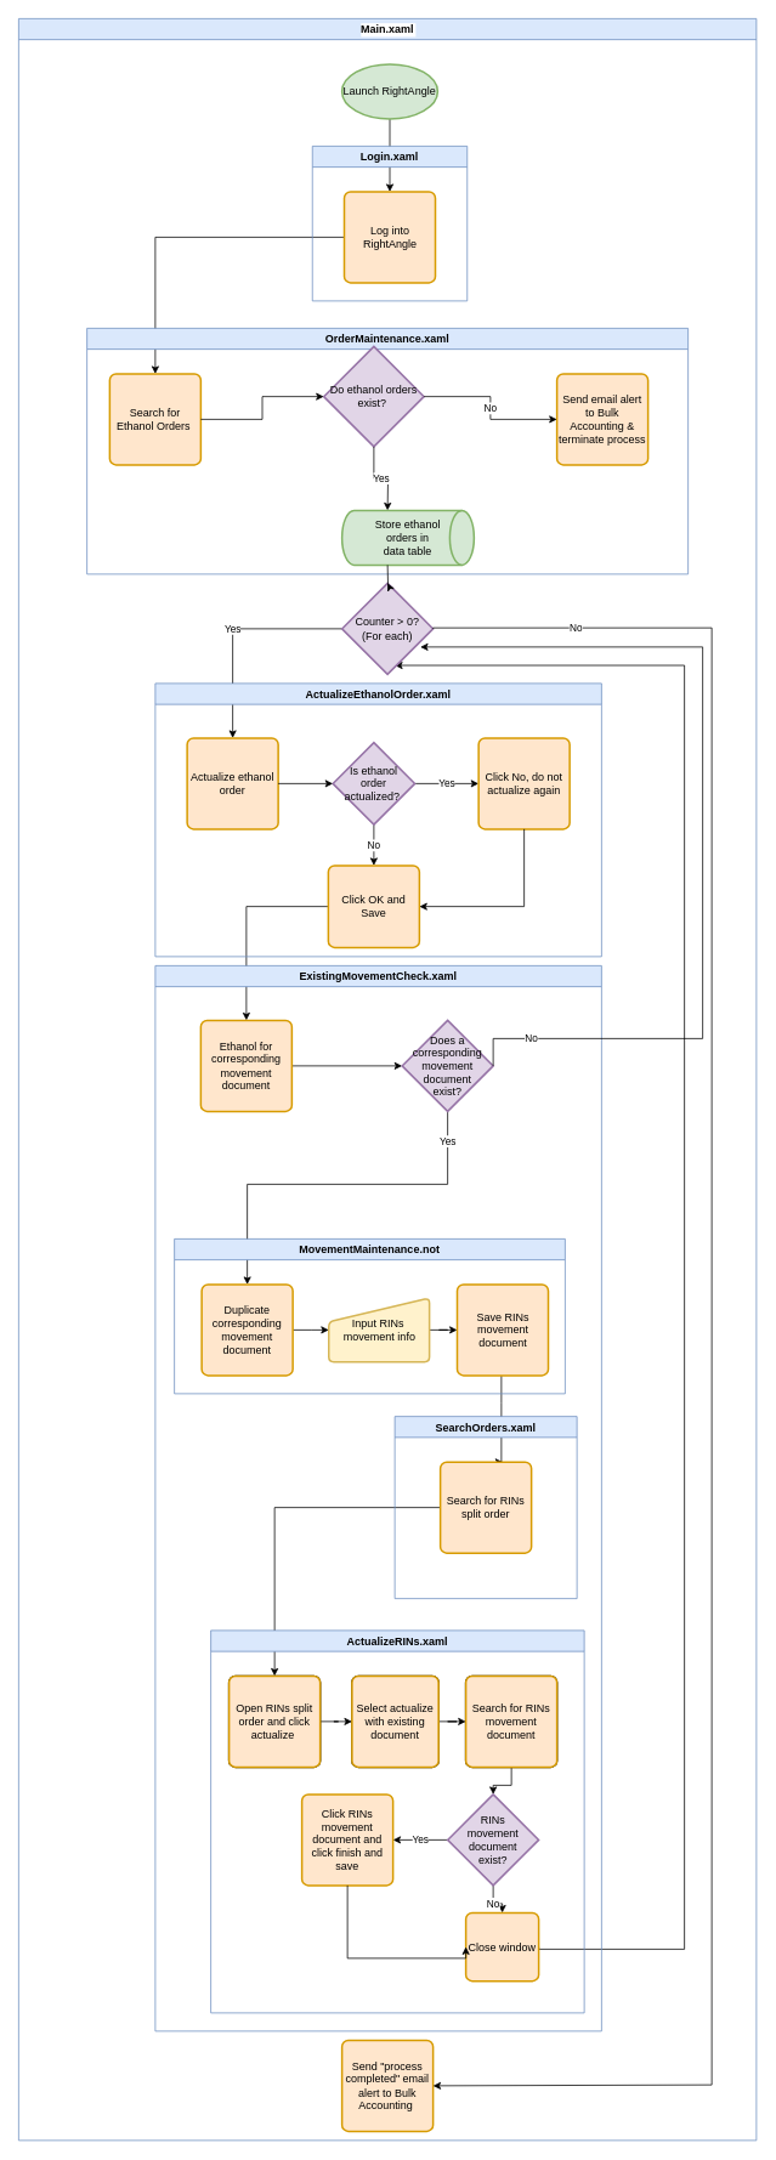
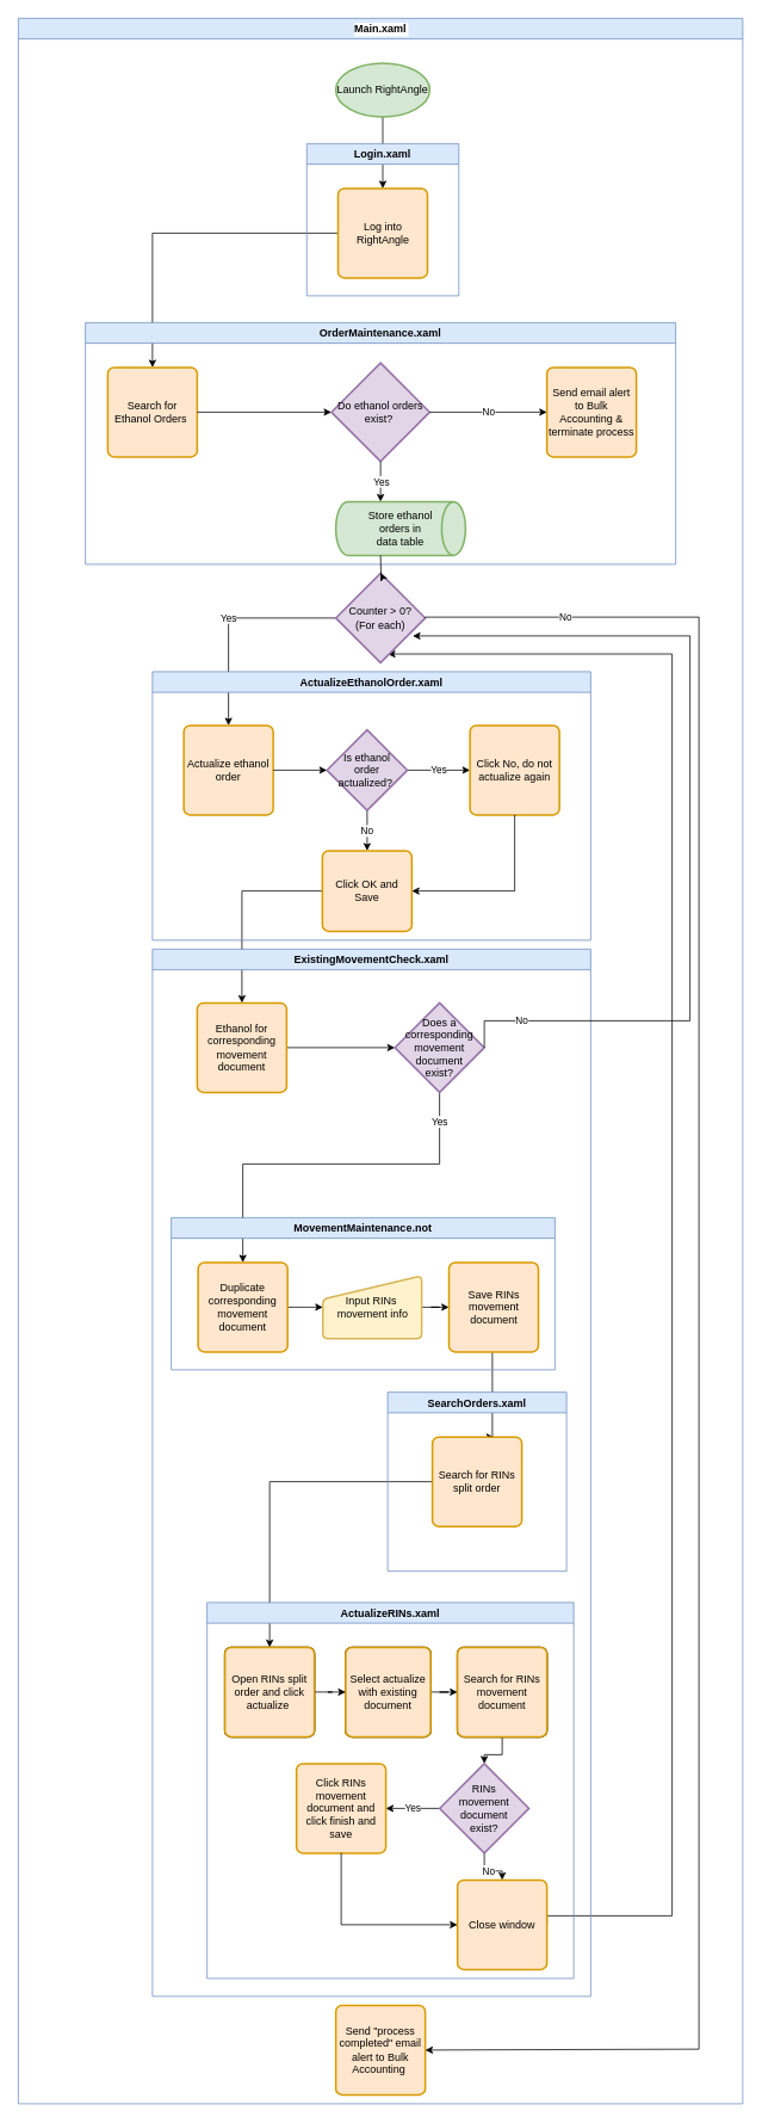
  <mxCell id="0" />
  <mxCell id="1" parent="0" />
  <mxCell id="2" value="Main.xaml" style="swimlane;labelBackgroundColor=#ffffff;fillColor=#dae8fc;strokeColor=#6c8ebf;" vertex="1" parent="1"><mxGeometry width="810" height="2330" as="geometry" x="20" y="20" /></mxCell>
  <mxCell id="3" value="" style="endArrow=classic;html=1;rounded=0;edgeStyle=orthogonalEdgeStyle;exitX=1;exitY=0.5;exitDx=0;exitDy=0;entryX=0.58;entryY=0.902;entryDx=0;entryDy=0;entryPerimeter=0;" edge="1" parent="2" source="46" target="61"><mxGeometry width="50" height="50" relative="1" as="geometry"><mxPoint x="621" y="2200" as="sourcePoint" /><mxPoint x="551" y="700" as="targetPoint" /><Array as="points"><mxPoint x="731" y="2120" /><mxPoint x="731" y="710" /></Array></mxGeometry></mxCell>
  <mxCell id="4" style="edgeStyle=orthogonalEdgeStyle;rounded=0;orthogonalLoop=1;jettySize=auto;html=1;entryX=0.5;entryY=0;entryDx=0;entryDy=0;" edge="1" parent="2" source="10" target="52"><mxGeometry relative="1" as="geometry" /></mxCell>
  <mxCell id="5" value="Yes" style="edgeStyle=orthogonalEdgeStyle;rounded=0;orthogonalLoop=1;jettySize=auto;html=1;entryX=0.5;entryY=0;entryDx=0;entryDy=0;exitX=0;exitY=0.5;exitDx=0;exitDy=0;exitPerimeter=0;" edge="1" parent="2" source="61" target="12"><mxGeometry relative="1" as="geometry"><mxPoint x="337.5" y="680" as="sourcePoint" /></mxGeometry></mxCell>
  <mxCell id="6" style="edgeStyle=orthogonalEdgeStyle;rounded=0;orthogonalLoop=1;jettySize=auto;html=1;" edge="1" parent="2" source="18" target="25"><mxGeometry relative="1" as="geometry"><Array as="points"><mxPoint x="250" y="975" /></Array></mxGeometry></mxCell>
  <mxCell id="7" style="edgeStyle=orthogonalEdgeStyle;rounded=0;orthogonalLoop=1;jettySize=auto;html=1;entryX=0.5;entryY=0;entryDx=0;entryDy=0;" edge="1" parent="2" source="8" target="10"><mxGeometry relative="1" as="geometry"><mxPoint x="408" y="210" as="targetPoint" /></mxGeometry></mxCell>
  <mxCell id="8" value="Launch RightAngle" style="strokeWidth=2;html=1;shape=mxgraph.flowchart.start_1;whiteSpace=wrap;fillColor=#d5e8d4;strokeColor=#82b366;" vertex="1" parent="2"><mxGeometry x="355" y="50" width="105" height="60" as="geometry" /></mxCell>
  <mxCell id="9" value="Login.xaml" style="swimlane;fillColor=#dae8fc;strokeColor=#6c8ebf;" vertex="1" parent="2"><mxGeometry x="322.5" y="140" width="170" height="170" as="geometry" /></mxCell>
  <mxCell id="10" value="Log into RightAngle" style="rounded=1;whiteSpace=wrap;html=1;absoluteArcSize=1;arcSize=14;strokeWidth=2;fillColor=#ffe6cc;strokeColor=#d79b00;" vertex="1" parent="9"><mxGeometry x="35" y="50" width="100" height="100" as="geometry" /></mxCell>
  <mxCell id="11" value="ActualizeEthanolOrder.xaml" style="swimlane;fillColor=#dae8fc;strokeColor=#6c8ebf;" vertex="1" parent="2"><mxGeometry x="150" y="730" width="490" height="300" as="geometry" /></mxCell>
  <mxCell id="12" value="Actualize ethanol order" style="rounded=1;whiteSpace=wrap;html=1;absoluteArcSize=1;arcSize=14;strokeWidth=2;fillColor=#ffe6cc;strokeColor=#d79b00;" vertex="1" parent="11"><mxGeometry x="35" y="60" width="100" height="100" as="geometry" /></mxCell>
  <mxCell id="13" value="Yes" style="edgeStyle=orthogonalEdgeStyle;rounded=0;orthogonalLoop=1;jettySize=auto;html=1;entryX=0;entryY=0.5;entryDx=0;entryDy=0;" edge="1" parent="11" source="15" target="17"><mxGeometry relative="1" as="geometry" /></mxCell>
  <mxCell id="14" value="No" style="edgeStyle=orthogonalEdgeStyle;rounded=0;orthogonalLoop=1;jettySize=auto;html=1;" edge="1" parent="11" source="15" target="18"><mxGeometry relative="1" as="geometry" /></mxCell>
  <mxCell id="15" value="Is ethanol &lt;br&gt;order actualized?&amp;nbsp;" style="strokeWidth=2;html=1;shape=mxgraph.flowchart.decision;whiteSpace=wrap;fillColor=#e1d5e7;strokeColor=#9673a6;" vertex="1" parent="11"><mxGeometry x="195" y="65" width="90" height="90" as="geometry" /></mxCell>
  <mxCell id="16" value="" style="edgeStyle=orthogonalEdgeStyle;rounded=0;orthogonalLoop=1;jettySize=auto;html=1;" edge="1" parent="11" source="12" target="15"><mxGeometry relative="1" as="geometry" /></mxCell>
  <mxCell id="17" value="Click No, do not actualize again" style="rounded=1;whiteSpace=wrap;html=1;absoluteArcSize=1;arcSize=14;strokeWidth=2;fillColor=#ffe6cc;strokeColor=#d79b00;" vertex="1" parent="11"><mxGeometry x="355" y="60" width="100" height="100" as="geometry" /></mxCell>
  <mxCell id="18" value="Click OK and Save" style="rounded=1;whiteSpace=wrap;html=1;absoluteArcSize=1;arcSize=14;strokeWidth=2;fillColor=#ffe6cc;strokeColor=#d79b00;" vertex="1" parent="11"><mxGeometry x="190" y="200" width="100" height="90" as="geometry" /></mxCell>
  <mxCell id="19" style="edgeStyle=orthogonalEdgeStyle;rounded=0;orthogonalLoop=1;jettySize=auto;html=1;entryX=1;entryY=0.5;entryDx=0;entryDy=0;exitX=0.5;exitY=1;exitDx=0;exitDy=0;" edge="1" parent="11" source="17" target="18"><mxGeometry relative="1" as="geometry"><mxPoint x="405" y="240" as="targetPoint" /></mxGeometry></mxCell>
  <mxCell id="20" value="ExistingMovementCheck.xaml" style="swimlane;fillColor=#dae8fc;strokeColor=#6c8ebf;" vertex="1" parent="2"><mxGeometry x="150" y="1040" width="490" height="1170" as="geometry" /></mxCell>
  <mxCell id="21" style="edgeStyle=orthogonalEdgeStyle;rounded=0;orthogonalLoop=1;jettySize=auto;html=1;" edge="1" parent="20" source="34" target="37"><mxGeometry relative="1" as="geometry" /></mxCell>
  <mxCell id="22" style="edgeStyle=orthogonalEdgeStyle;rounded=0;orthogonalLoop=1;jettySize=auto;html=1;entryX=0.688;entryY=0.002;entryDx=0;entryDy=0;entryPerimeter=0;" edge="1" parent="20" source="32" target="34"><mxGeometry relative="1" as="geometry"><mxPoint x="381.5" y="610" as="targetPoint" /><Array as="points"><mxPoint x="380" y="480" /><mxPoint x="380" y="480" /></Array></mxGeometry></mxCell>
  <mxCell id="23" value="Yes" style="edgeStyle=orthogonalEdgeStyle;rounded=0;orthogonalLoop=1;jettySize=auto;html=1;entryX=0.5;entryY=0;entryDx=0;entryDy=0;exitX=0.5;exitY=1;exitDx=0;exitDy=0;exitPerimeter=0;" edge="1" parent="20" source="26" target="29"><mxGeometry x="-0.837" relative="1" as="geometry"><Array as="points"><mxPoint x="321" y="240" /><mxPoint x="101" y="240" /></Array><mxPoint as="offset" /></mxGeometry></mxCell>
  <mxCell id="24" style="edgeStyle=orthogonalEdgeStyle;rounded=0;orthogonalLoop=1;jettySize=auto;html=1;entryX=0;entryY=0.5;entryDx=0;entryDy=0;entryPerimeter=0;" edge="1" parent="20" source="25" target="26"><mxGeometry relative="1" as="geometry" /></mxCell>
  <mxCell id="25" value="Ethanol for corresponding movement document" style="rounded=1;whiteSpace=wrap;html=1;absoluteArcSize=1;arcSize=14;strokeWidth=2;fillColor=#ffe6cc;strokeColor=#d79b00;" vertex="1" parent="20"><mxGeometry x="50" y="60" width="100" height="100" as="geometry" /></mxCell>
  <mxCell id="26" value="&lt;span&gt;Does a corresponding movement document &lt;br&gt;exist?&lt;/span&gt;" style="strokeWidth=2;html=1;shape=mxgraph.flowchart.decision;whiteSpace=wrap;labelBackgroundColor=none;fillColor=#e1d5e7;strokeColor=#9673a6;" vertex="1" parent="20"><mxGeometry x="271" y="60" width="100" height="100" as="geometry" /></mxCell>
  <mxCell id="27" value="MovementMaintenance.not" style="swimlane;labelBackgroundColor=none;fillColor=#dae8fc;strokeColor=#6c8ebf;" vertex="1" parent="20"><mxGeometry x="21" y="300" width="429" height="170" as="geometry" /></mxCell>
  <mxCell id="28" style="edgeStyle=orthogonalEdgeStyle;rounded=0;orthogonalLoop=1;jettySize=auto;html=1;" edge="1" parent="27" source="29" target="31"><mxGeometry relative="1" as="geometry" /></mxCell>
  <mxCell id="29" value="Duplicate corresponding movement document" style="rounded=1;whiteSpace=wrap;html=1;absoluteArcSize=1;arcSize=14;strokeWidth=2;labelBackgroundColor=none;fillColor=#ffe6cc;strokeColor=#d79b00;" vertex="1" parent="27"><mxGeometry x="30" y="50" width="100" height="100" as="geometry" /></mxCell>
  <mxCell id="30" style="edgeStyle=orthogonalEdgeStyle;rounded=0;orthogonalLoop=1;jettySize=auto;html=1;entryX=0;entryY=0.5;entryDx=0;entryDy=0;" edge="1" parent="27" source="31" target="32"><mxGeometry relative="1" as="geometry" /></mxCell>
  <mxCell id="31" value="Input RINs&amp;nbsp; movement info" style="html=1;strokeWidth=2;shape=manualInput;whiteSpace=wrap;rounded=1;size=26;arcSize=11;labelBackgroundColor=none;fillColor=#fff2cc;strokeColor=#d6b656;" vertex="1" parent="27"><mxGeometry x="169.5" y="65" width="110.5" height="70" as="geometry" /></mxCell>
  <mxCell id="32" value="Save RINs movement document" style="rounded=1;whiteSpace=wrap;html=1;absoluteArcSize=1;arcSize=14;strokeWidth=2;labelBackgroundColor=none;fillColor=#ffe6cc;strokeColor=#d79b00;" vertex="1" parent="27"><mxGeometry x="310.5" y="50" width="100" height="100" as="geometry" /></mxCell>
  <mxCell id="33" value="SearchOrders.xaml" style="swimlane;labelBackgroundColor=none;fillColor=#dae8fc;strokeColor=#6c8ebf;" vertex="1" parent="20"><mxGeometry x="263" y="495" width="200" height="200" as="geometry" /></mxCell>
  <mxCell id="34" value="Search for RINs split order" style="rounded=1;whiteSpace=wrap;html=1;absoluteArcSize=1;arcSize=14;strokeWidth=2;labelBackgroundColor=none;fillColor=#ffe6cc;strokeColor=#d79b00;" vertex="1" parent="33"><mxGeometry x="50" y="50" width="100" height="100" as="geometry" /></mxCell>
  <mxCell id="35" value="ActualizeRINs.xaml" style="swimlane;labelBackgroundColor=none;startSize=23;fillColor=#dae8fc;strokeColor=#6c8ebf;" vertex="1" parent="20"><mxGeometry x="61" y="730" width="410" height="420" as="geometry" /></mxCell>
  <mxCell id="36" style="edgeStyle=orthogonalEdgeStyle;rounded=0;orthogonalLoop=1;jettySize=auto;html=1;entryX=0;entryY=0.5;entryDx=0;entryDy=0;" edge="1" parent="35" source="37" target="39"><mxGeometry relative="1" as="geometry" /></mxCell>
  <mxCell id="37" value="Open RINs split order and click actualize&amp;nbsp;" style="rounded=1;whiteSpace=wrap;html=1;absoluteArcSize=1;arcSize=14;strokeWidth=2;labelBackgroundColor=none;" vertex="1" parent="35"><mxGeometry x="20" y="50" width="100" height="100" as="geometry" /></mxCell>
  <mxCell id="38" style="edgeStyle=orthogonalEdgeStyle;rounded=0;orthogonalLoop=1;jettySize=auto;html=1;entryX=0;entryY=0.5;entryDx=0;entryDy=0;" edge="1" parent="35" source="39" target="41"><mxGeometry relative="1" as="geometry" /></mxCell>
  <mxCell id="39" value="Select actualize with existing document" style="rounded=1;whiteSpace=wrap;html=1;absoluteArcSize=1;arcSize=14;strokeWidth=2;labelBackgroundColor=none;" vertex="1" parent="35"><mxGeometry x="155" y="50" width="95" height="100" as="geometry" /></mxCell>
  <mxCell id="40" style="edgeStyle=orthogonalEdgeStyle;rounded=0;orthogonalLoop=1;jettySize=auto;html=1;" edge="1" parent="35" source="41" target="44"><mxGeometry relative="1" as="geometry" /></mxCell>
  <mxCell id="41" value="Search for RINs movement document" style="rounded=1;whiteSpace=wrap;html=1;absoluteArcSize=1;arcSize=14;strokeWidth=2;labelBackgroundColor=none;" vertex="1" parent="35"><mxGeometry x="280" y="50" width="100" height="100" as="geometry" /></mxCell>
  <mxCell id="42" value="Yes" style="edgeStyle=orthogonalEdgeStyle;rounded=0;orthogonalLoop=1;jettySize=auto;html=1;entryX=1;entryY=0.5;entryDx=0;entryDy=0;" edge="1" parent="35" source="44" target="45"><mxGeometry relative="1" as="geometry" /></mxCell>
  <mxCell id="43" value="No" style="edgeStyle=orthogonalEdgeStyle;rounded=0;orthogonalLoop=1;jettySize=auto;html=1;entryX=0.5;entryY=0;entryDx=0;entryDy=0;" edge="1" parent="35" source="44" target="46"><mxGeometry relative="1" as="geometry" /></mxCell>
  <mxCell id="44" value="RINs &lt;br&gt;movement document &lt;br&gt;exist?" style="strokeWidth=2;html=1;shape=mxgraph.flowchart.decision;whiteSpace=wrap;labelBackgroundColor=none;fillColor=#e1d5e7;strokeColor=#9673a6;" vertex="1" parent="35"><mxGeometry x="260" y="180" width="100" height="100" as="geometry" /></mxCell>
  <mxCell id="45" value="Click RINs movement document and click finish and save" style="rounded=1;whiteSpace=wrap;html=1;absoluteArcSize=1;arcSize=14;strokeWidth=2;labelBackgroundColor=none;fillColor=#ffe6cc;strokeColor=#d79b00;" vertex="1" parent="35"><mxGeometry x="100" y="180" width="100" height="100" as="geometry" /></mxCell>
- <mxCell id="46" value="Close window" style="rounded=1;whiteSpace=wrap;html=1;absoluteArcSize=1;arcSize=14;strokeWidth=2;labelBackgroundColor=none;fillColor=#ffe6cc;strokeColor=#d79b00;" vertex="1" parent="35"><mxGeometry x="280" y="310" width="80" height="75" as="geometry" /></mxCell>
+ <mxCell id="46" value="Close window" style="rounded=1;whiteSpace=wrap;html=1;absoluteArcSize=1;arcSize=14;strokeWidth=2;labelBackgroundColor=none;fillColor=#ffe6cc;strokeColor=#d79b00;" vertex="1" parent="35"><mxGeometry x="280" y="310" width="100" height="100" as="geometry" /></mxCell>
  <mxCell id="47" style="edgeStyle=orthogonalEdgeStyle;rounded=0;orthogonalLoop=1;jettySize=auto;html=1;entryX=0;entryY=0.5;entryDx=0;entryDy=0;" edge="1" parent="35" source="45" target="46"><mxGeometry relative="1" as="geometry"><mxPoint x="220" y="390" as="targetPoint" /><Array as="points"><mxPoint x="150" y="360" /></Array></mxGeometry></mxCell>
  <mxCell id="48" value="Select actualize with existing document" style="rounded=1;whiteSpace=wrap;html=1;absoluteArcSize=1;arcSize=14;strokeWidth=2;labelBackgroundColor=none;fillColor=#ffe6cc;strokeColor=#d79b00;" vertex="1" parent="35"><mxGeometry x="155" y="50" width="95" height="100" as="geometry" /></mxCell>
  <mxCell id="49" value="Open RINs split order and click actualize&amp;nbsp;" style="rounded=1;whiteSpace=wrap;html=1;absoluteArcSize=1;arcSize=14;strokeWidth=2;labelBackgroundColor=none;fillColor=#ffe6cc;strokeColor=#d79b00;" vertex="1" parent="35"><mxGeometry x="20" y="50" width="100" height="100" as="geometry" /></mxCell>
  <mxCell id="50" value="Search for RINs movement document" style="rounded=1;whiteSpace=wrap;html=1;absoluteArcSize=1;arcSize=14;strokeWidth=2;labelBackgroundColor=none;fillColor=#ffe6cc;strokeColor=#d79b00;" vertex="1" parent="35"><mxGeometry x="280" y="50" width="100" height="100" as="geometry" /></mxCell>
  <mxCell id="51" value="OrderMaintenance.xaml" style="swimlane;fillColor=#dae8fc;strokeColor=#6c8ebf;" vertex="1" parent="2"><mxGeometry x="75" y="340" width="660" height="270" as="geometry" /></mxCell>
  <mxCell id="52" value="Search for Ethanol Orders&amp;nbsp;" style="rounded=1;whiteSpace=wrap;html=1;absoluteArcSize=1;arcSize=14;strokeWidth=2;fillColor=#ffe6cc;strokeColor=#d79b00;" vertex="1" parent="51"><mxGeometry x="25" y="50" width="100" height="100" as="geometry" /></mxCell>
- <mxCell id="53" value="Do ethanol orders exist?&amp;nbsp;" style="strokeWidth=2;html=1;shape=mxgraph.flowchart.decision;whiteSpace=wrap;fillColor=#e1d5e7;strokeColor=#9673a6;" vertex="1" parent="51"><mxGeometry x="260" y="20" width="110" height="110" as="geometry" /></mxCell>
+ <mxCell id="53" value="Do ethanol orders exist?&amp;nbsp;" style="strokeWidth=2;html=1;shape=mxgraph.flowchart.decision;whiteSpace=wrap;fillColor=#e1d5e7;strokeColor=#9673a6;" vertex="1" parent="51"><mxGeometry x="275" y="45" width="110" height="110" as="geometry" /></mxCell>
  <mxCell id="54" value="" style="edgeStyle=orthogonalEdgeStyle;rounded=0;orthogonalLoop=1;jettySize=auto;html=1;" edge="1" parent="51" source="52" target="53"><mxGeometry relative="1" as="geometry" /></mxCell>
  <mxCell id="55" value="Send email alert to Bulk Accounting &amp;amp; terminate process" style="rounded=1;whiteSpace=wrap;html=1;absoluteArcSize=1;arcSize=14;strokeWidth=2;fillColor=#ffe6cc;strokeColor=#d79b00;" vertex="1" parent="51"><mxGeometry x="516" y="50" width="100" height="100" as="geometry" /></mxCell>
  <mxCell id="56" value="No" style="edgeStyle=orthogonalEdgeStyle;rounded=0;orthogonalLoop=1;jettySize=auto;html=1;" edge="1" parent="51" source="53" target="55"><mxGeometry relative="1" as="geometry" /></mxCell>
  <mxCell id="57" value="Yes" style="edgeStyle=orthogonalEdgeStyle;rounded=0;orthogonalLoop=1;jettySize=auto;html=1;" edge="1" parent="51" source="53"><mxGeometry relative="1" as="geometry"><mxPoint x="330" y="200" as="targetPoint" /></mxGeometry></mxCell>
  <mxCell id="58" value="&lt;span&gt;Store ethanol&lt;/span&gt;&lt;br&gt;&lt;span&gt;orders in&lt;/span&gt;&lt;br&gt;&lt;span&gt;data table&lt;/span&gt;" style="strokeWidth=2;html=1;shape=mxgraph.flowchart.direct_data;whiteSpace=wrap;labelBackgroundColor=none;fillColor=#d5e8d4;strokeColor=#82b366;" vertex="1" parent="51"><mxGeometry x="280" y="200" width="145" height="60" as="geometry" /></mxCell>
  <mxCell id="59" value="No" style="edgeStyle=orthogonalEdgeStyle;rounded=0;orthogonalLoop=1;jettySize=auto;html=1;entryX=0.86;entryY=0.7;entryDx=0;entryDy=0;entryPerimeter=0;exitX=1;exitY=0.5;exitDx=0;exitDy=0;exitPerimeter=0;" edge="1" parent="2" source="26" target="61"><mxGeometry x="-0.856" relative="1" as="geometry"><mxPoint x="521" y="640" as="targetPoint" /><Array as="points"><mxPoint x="751" y="1120" /><mxPoint x="751" y="690" /></Array><mxPoint as="offset" /></mxGeometry></mxCell>
  <mxCell id="60" value="Send &quot;process completed&quot; email alert to Bulk Accounting&amp;nbsp;" style="rounded=1;whiteSpace=wrap;html=1;absoluteArcSize=1;arcSize=14;strokeWidth=2;labelBackgroundColor=none;fillColor=#ffe6cc;strokeColor=#d79b00;" vertex="1" parent="2"><mxGeometry x="355" y="2220" width="100" height="100" as="geometry" /></mxCell>
  <mxCell id="61" value="Counter &amp;gt; 0? &lt;br&gt;(For each)" style="strokeWidth=2;html=1;shape=mxgraph.flowchart.decision;whiteSpace=wrap;labelBackgroundColor=none;fillColor=#e1d5e7;strokeColor=#9673a6;" vertex="1" parent="2"><mxGeometry x="355" y="620" width="100" height="100" as="geometry" /></mxCell>
  <mxCell id="62" style="edgeStyle=orthogonalEdgeStyle;rounded=0;orthogonalLoop=1;jettySize=auto;html=1;" edge="1" parent="2" target="61"><mxGeometry relative="1" as="geometry"><mxPoint x="405" y="600" as="sourcePoint" /></mxGeometry></mxCell>
  <mxCell id="63" value="No" style="edgeStyle=orthogonalEdgeStyle;rounded=0;orthogonalLoop=1;jettySize=auto;html=1;exitX=1;exitY=0.5;exitDx=0;exitDy=0;exitPerimeter=0;entryX=1;entryY=0.5;entryDx=0;entryDy=0;" edge="1" parent="2" source="61" target="60"><mxGeometry x="-0.857" relative="1" as="geometry"><mxPoint x="781" y="2391" as="targetPoint" /><Array as="points"><mxPoint x="761" y="669" /><mxPoint x="761" y="2269" /></Array><mxPoint as="offset" /></mxGeometry></mxCell>
